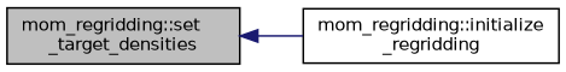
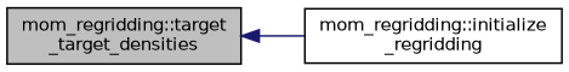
  digraph {
    rankdir=LR
    node [color=black fontname=Helvetica fontsize=10 shape=record style=filled]
-   n1 [fillcolor=grey75 fontcolor=black height=0.2 label="mom_regridding::set\l_target_densities" width=0.4]
+   n1 [fillcolor=grey75 fontcolor=black height=0.2 label="mom_regridding::target\l_target_densities" width=0.4]
    n2 [fillcolor=white height=0.2 label="mom_regridding::initialize\l_regridding" width=0.4]
    n1 -> n2 [color=midnightblue dir=back fontname=Helvetica fontsize=10 labelfontname=Helvetica labelfontsize=10 style=solid]
  }
